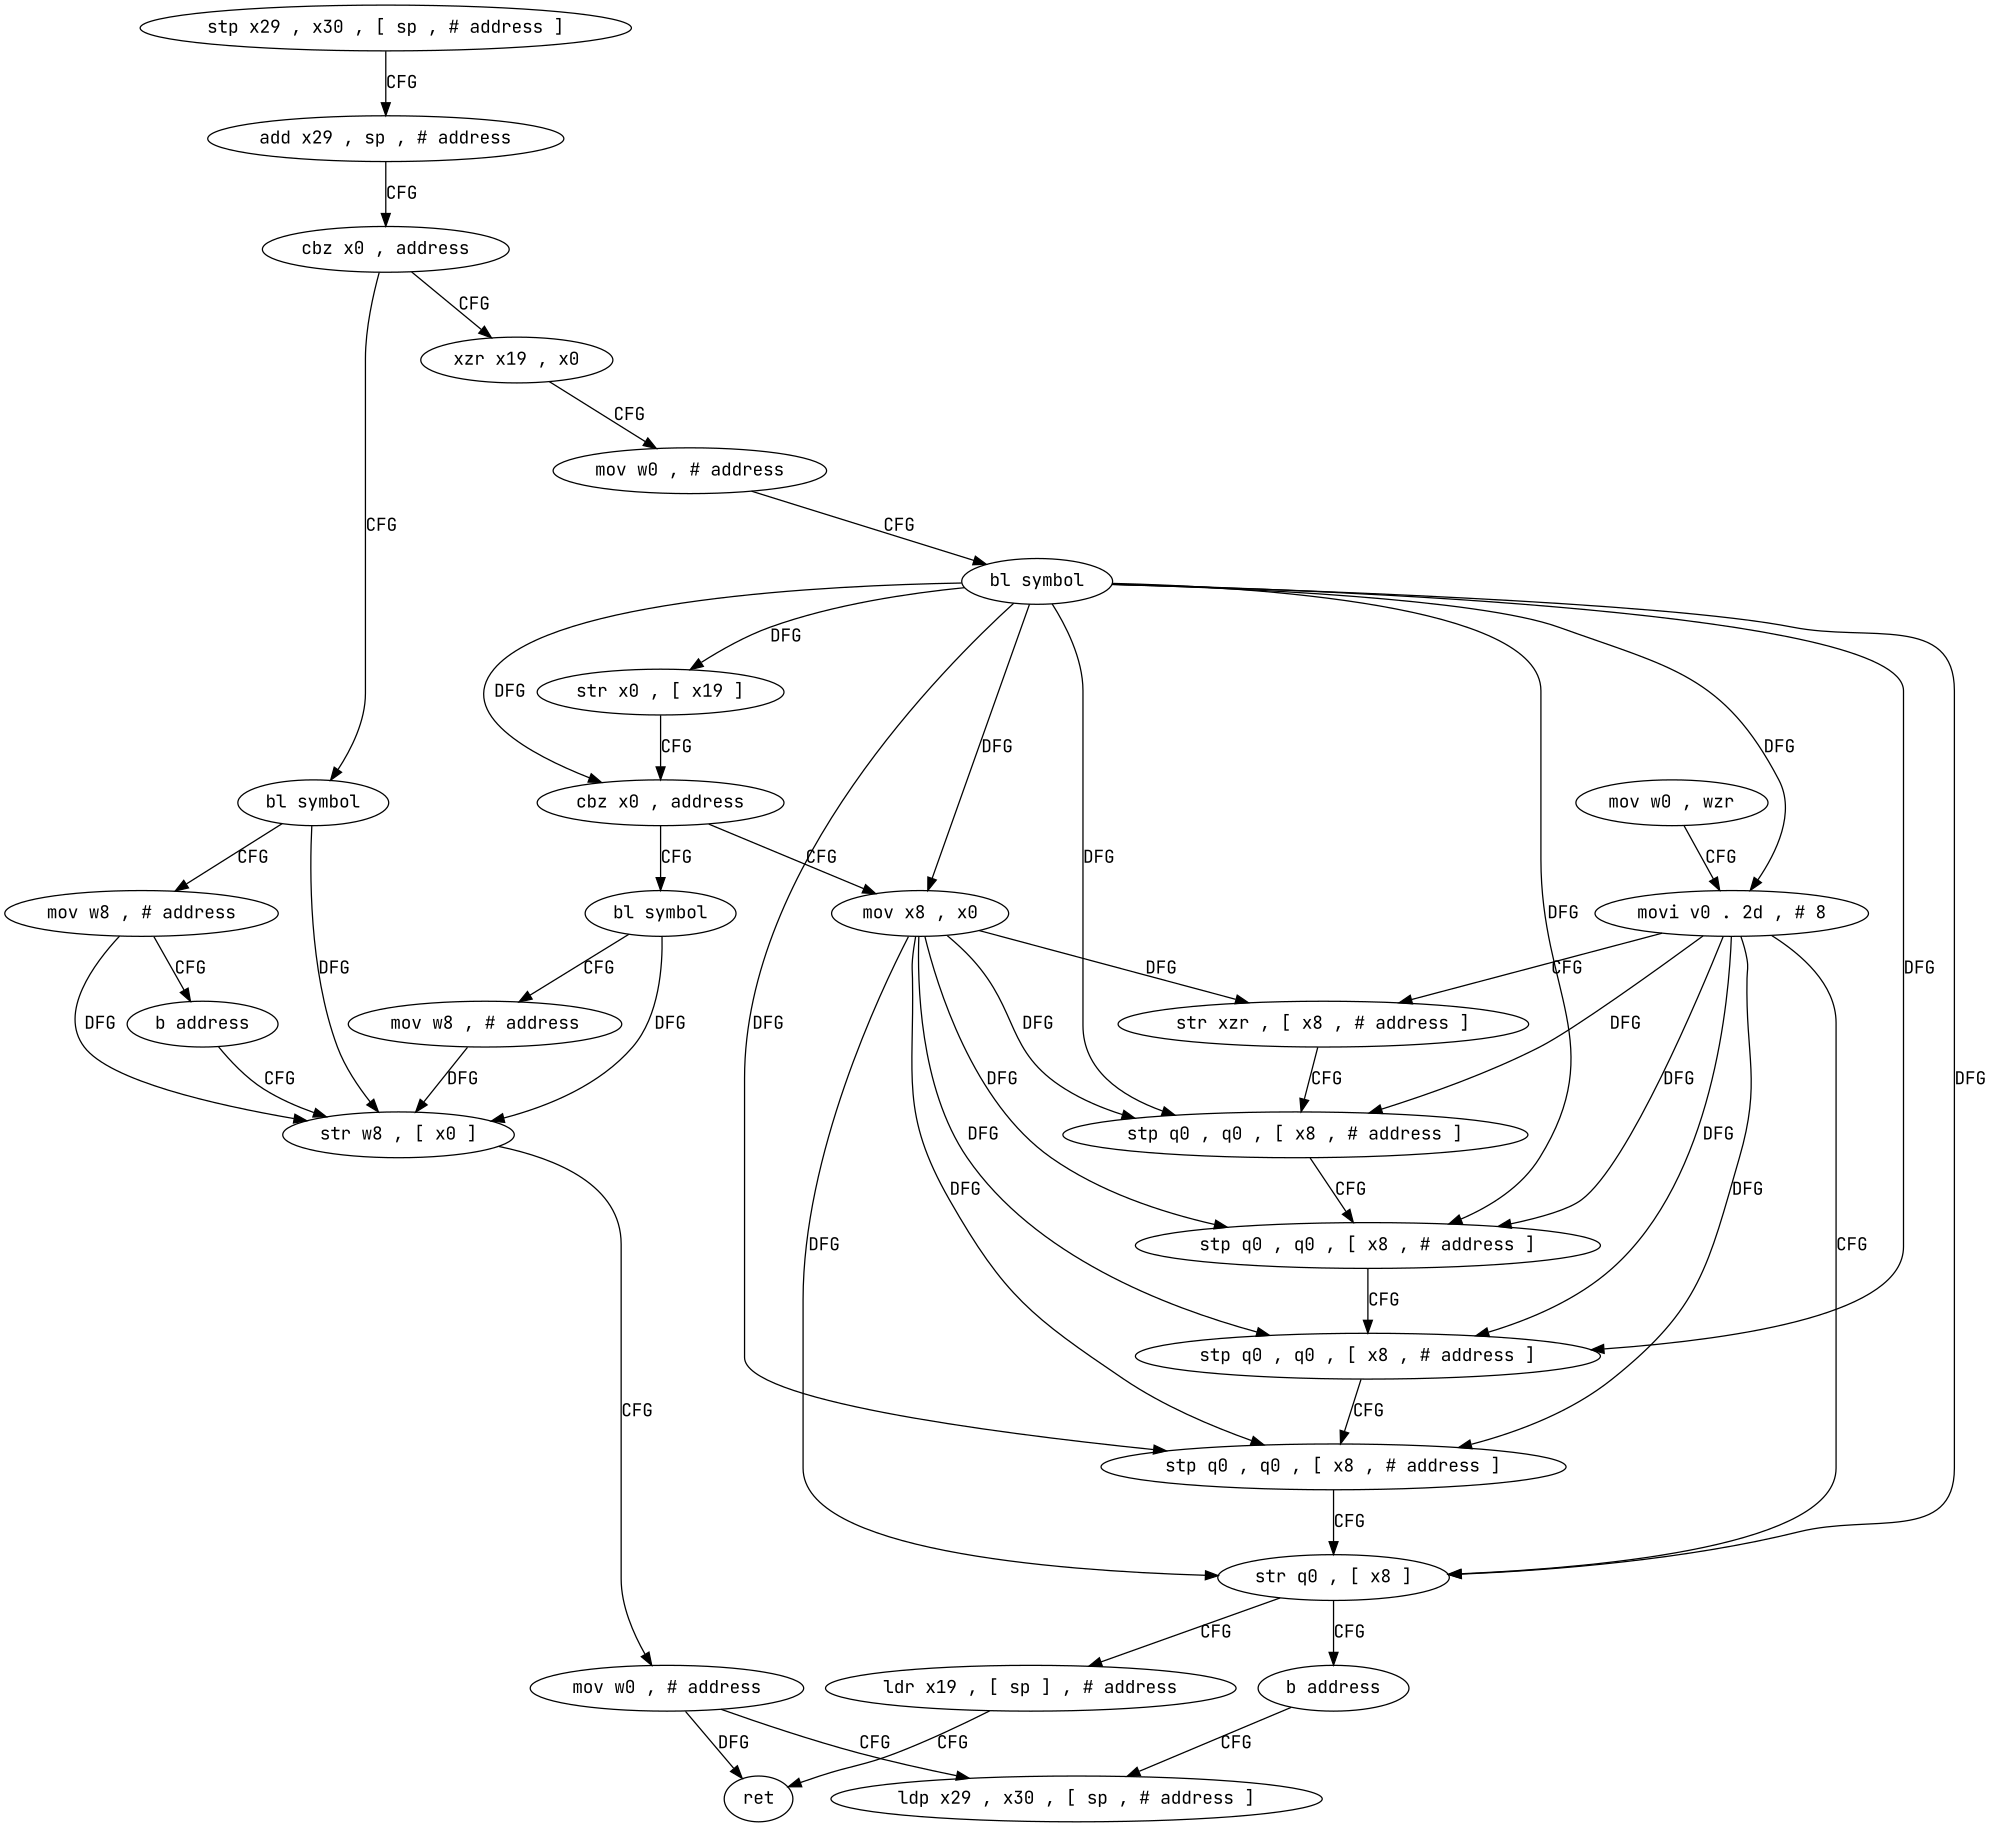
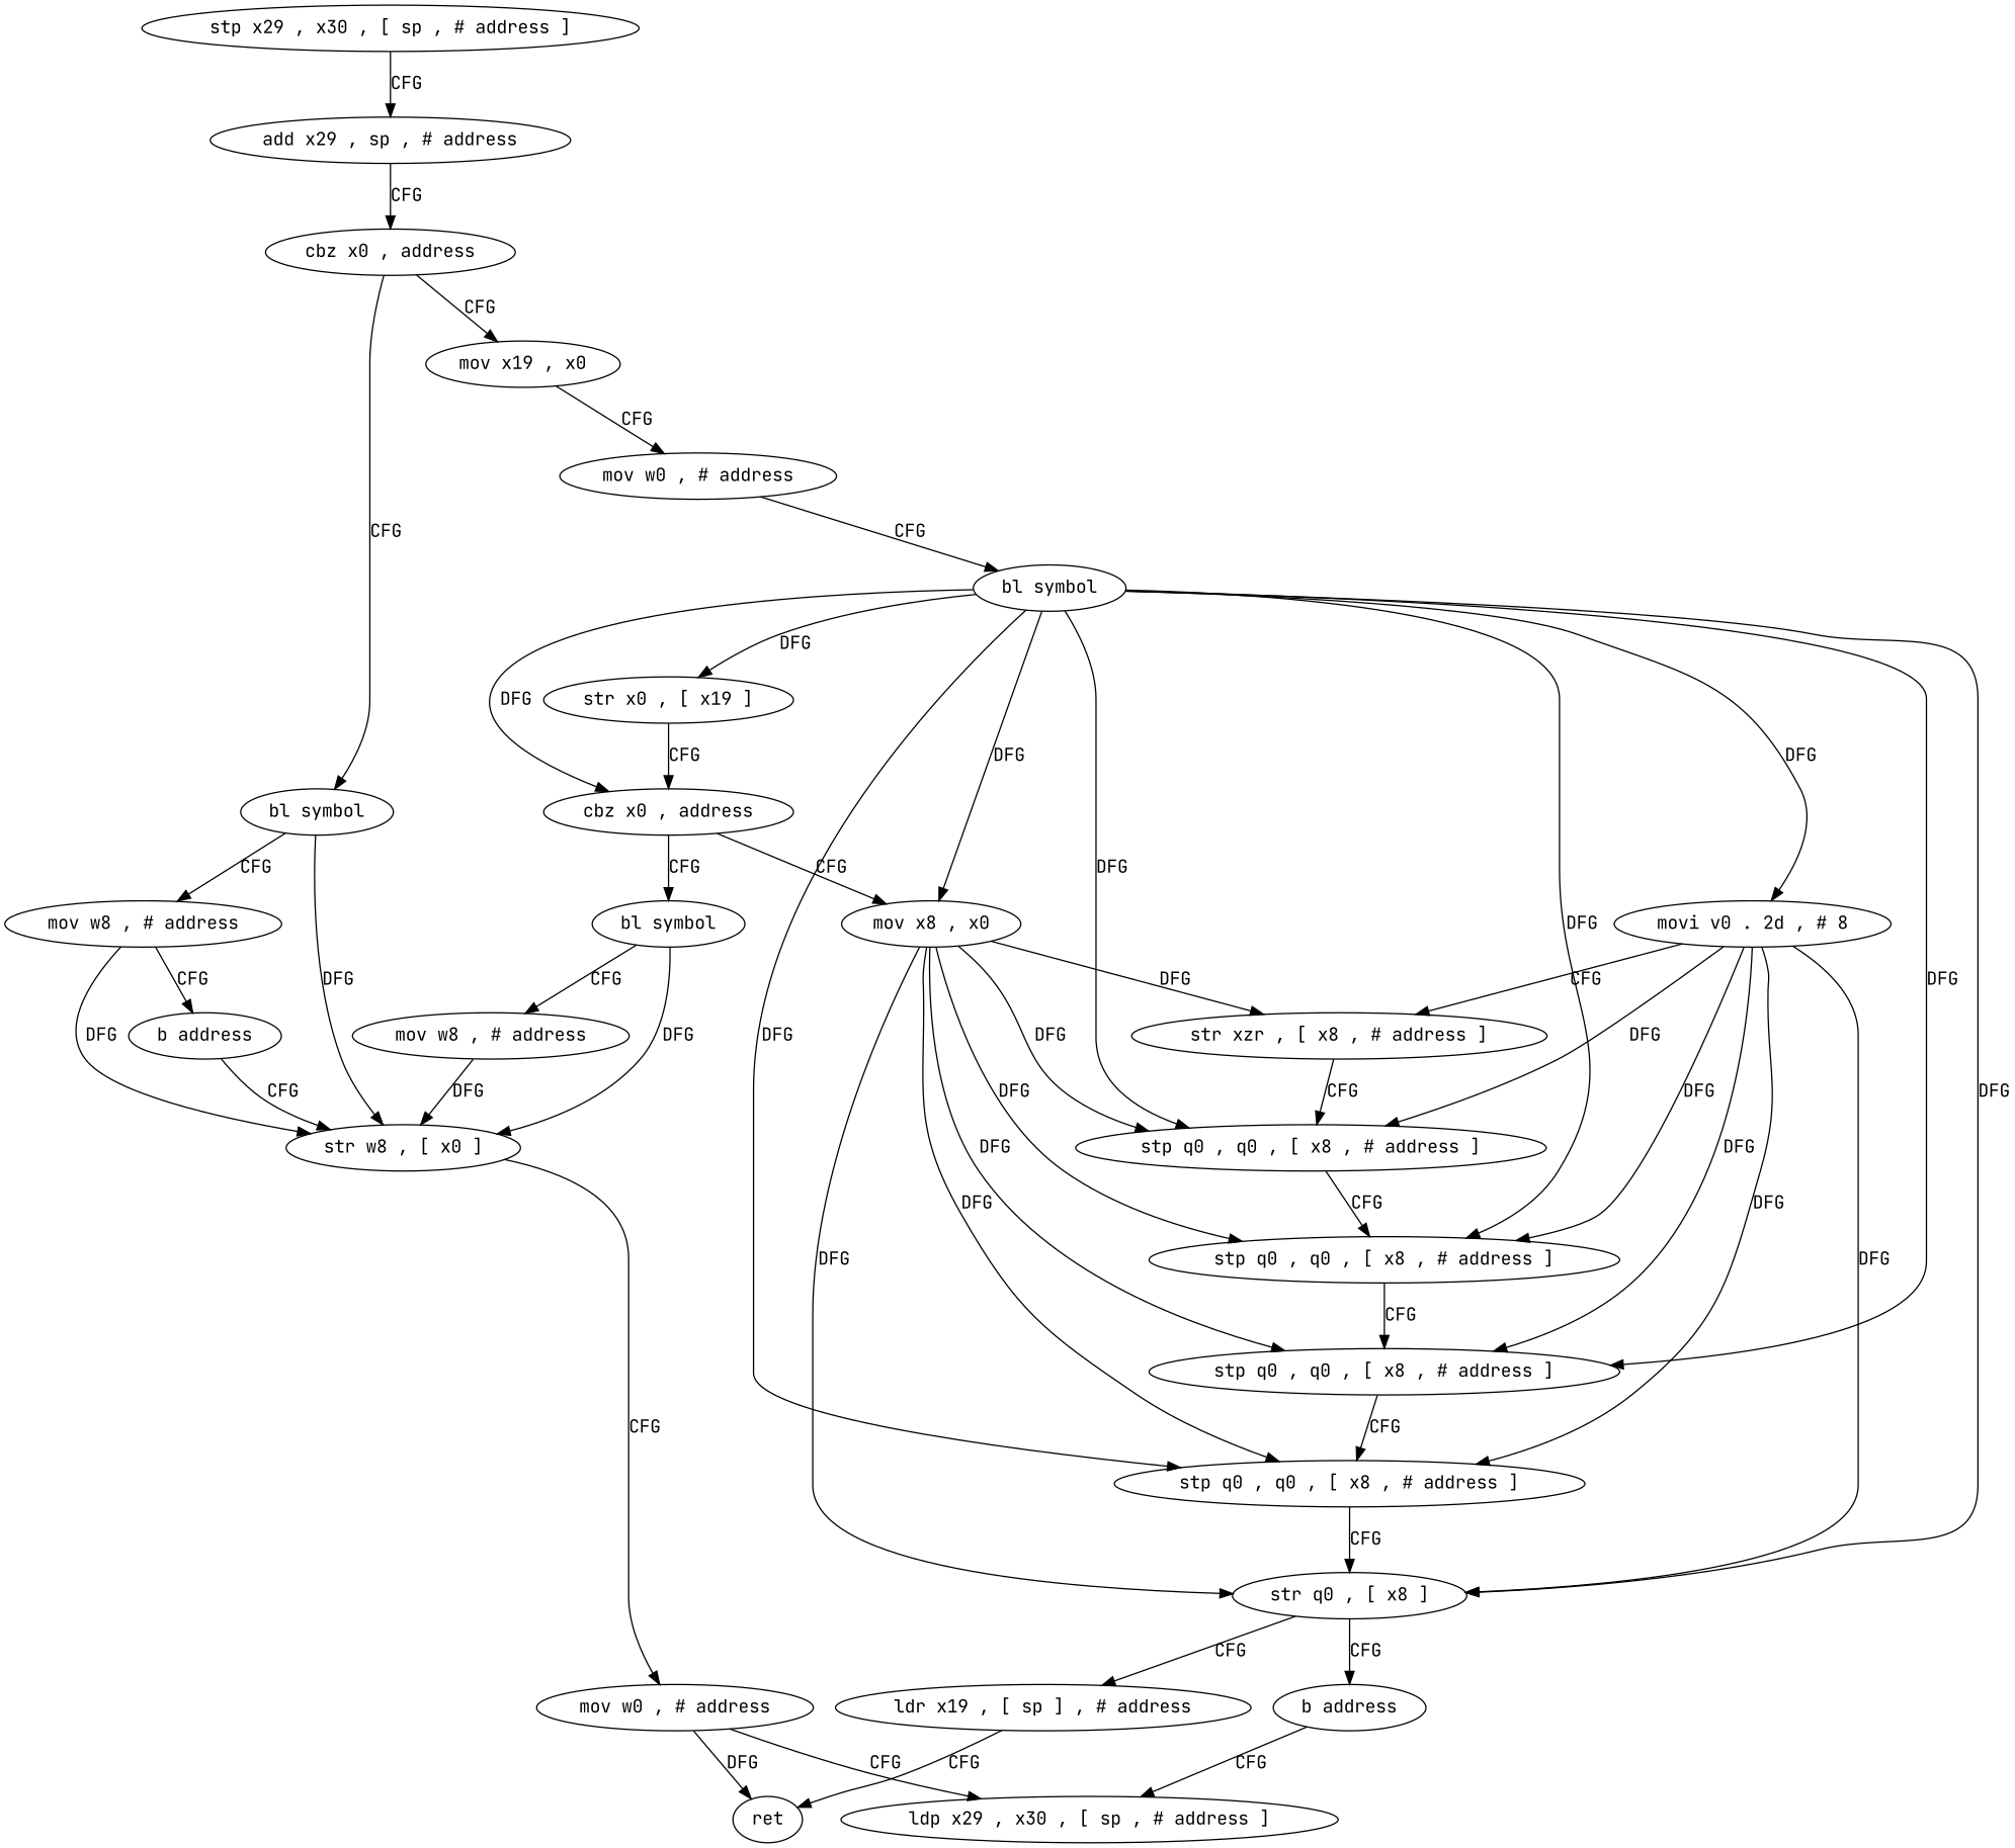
  digraph {
    fontname="JetBrains Mono"
    node [fontname="JetBrains Mono"]
    edge [fontname="JetBrains Mono"]
    n1 [label="stp x29 , x30 , [ sp , # address ]"]
    n2 [label="add x29 , sp , # address"]
    n3 [label="cbz x0 , address"]
    n4 [label="bl symbol"]
-   n5 [label="xzr x19 , x0"]
+   n5 [label="mov x19 , x0"]
    n6 [label="mov w8 , # address"]
    n7 [label="str w8 , [ x0 ]"]
    n8 [label="mov w0 , # address"]
    n9 [label="b address"]
    n10 [label="mov w0 , # address"]
    n11 [label="bl symbol"]
    n12 [label="str x0 , [ x19 ]"]
    n13 [label="cbz x0 , address"]
    n14 [label="ldp x29 , x30 , [ sp , # address ]"]
    n15 [label=ret]
    n16 [label="mov x8 , x0"]
    n17 [label="movi v0 . 2d , # 8"]
    n18 [label="stp q0 , q0 , [ x8 , # address ]"]
    n19 [label="stp q0 , q0 , [ x8 , # address ]"]
    n20 [label="stp q0 , q0 , [ x8 , # address ]"]
    n21 [label="stp q0 , q0 , [ x8 , # address ]"]
    n22 [label="str q0 , [ x8 ]"]
    n23 [label="bl symbol"]
    n24 [label="str xzr , [ x8 , # address ]"]
    n25 [label="ldr x19 , [ sp ] , # address"]
    n26 [label="b address"]
    n27 [label="mov w8 , # address"]
-   n28 [label="mov w0 , wzr"]
    n1 -> n2 [label=CFG]
    n2 -> n3 [label=CFG]
    n3 -> n4 [label=CFG]
    n3 -> n5 [label=CFG]
    n4 -> n6 [label=CFG]
    n4 -> n7 [label=DFG]
    n5 -> n8 [label=CFG]
    n6 -> n7 [label=DFG]
    n6 -> n9 [label=CFG]
    n7 -> n10 [label=CFG]
    n8 -> n11 [label=CFG]
    n9 -> n7 [label=CFG]
    n10 -> n14 [label=CFG]
    n10 -> n15 [label=DFG]
    n11 -> n12 [label=DFG]
    n11 -> n13 [label=DFG]
    n11 -> n16 [label=DFG]
    n11 -> n17 [label=DFG]
    n11 -> n18 [label=DFG]
    n11 -> n19 [label=DFG]
    n11 -> n20 [label=DFG]
    n11 -> n21 [label=DFG]
    n11 -> n22 [label=DFG]
    n12 -> n13 [label=CFG]
    n13 -> n16 [label=CFG]
    n13 -> n23 [label=CFG]
    n16 -> n18 [label=DFG]
    n16 -> n19 [label=DFG]
    n16 -> n20 [label=DFG]
    n16 -> n21 [label=DFG]
    n16 -> n22 [label=DFG]
    n16 -> n24 [label=DFG]
    n17 -> n18 [label=DFG]
    n17 -> n19 [label=DFG]
    n17 -> n20 [label=DFG]
    n17 -> n21 [label=DFG]
-   n17 -> n22 [label=CFG]
+   n17 -> n22 [label=DFG]
    n17 -> n24 [label=CFG]
    n18 -> n19 [label=CFG]
    n19 -> n20 [label=CFG]
    n20 -> n21 [label=CFG]
    n21 -> n22 [label=CFG]
    n22 -> n25 [label=CFG]
    n22 -> n26 [label=CFG]
    n23 -> n7 [label=DFG]
    n23 -> n27 [label=CFG]
    n24 -> n18 [label=CFG]
    n25 -> n15 [label=CFG]
    n26 -> n14 [label=CFG]
    n27 -> n7 [label=DFG]
-   n28 -> n17 [label=CFG]
  }
